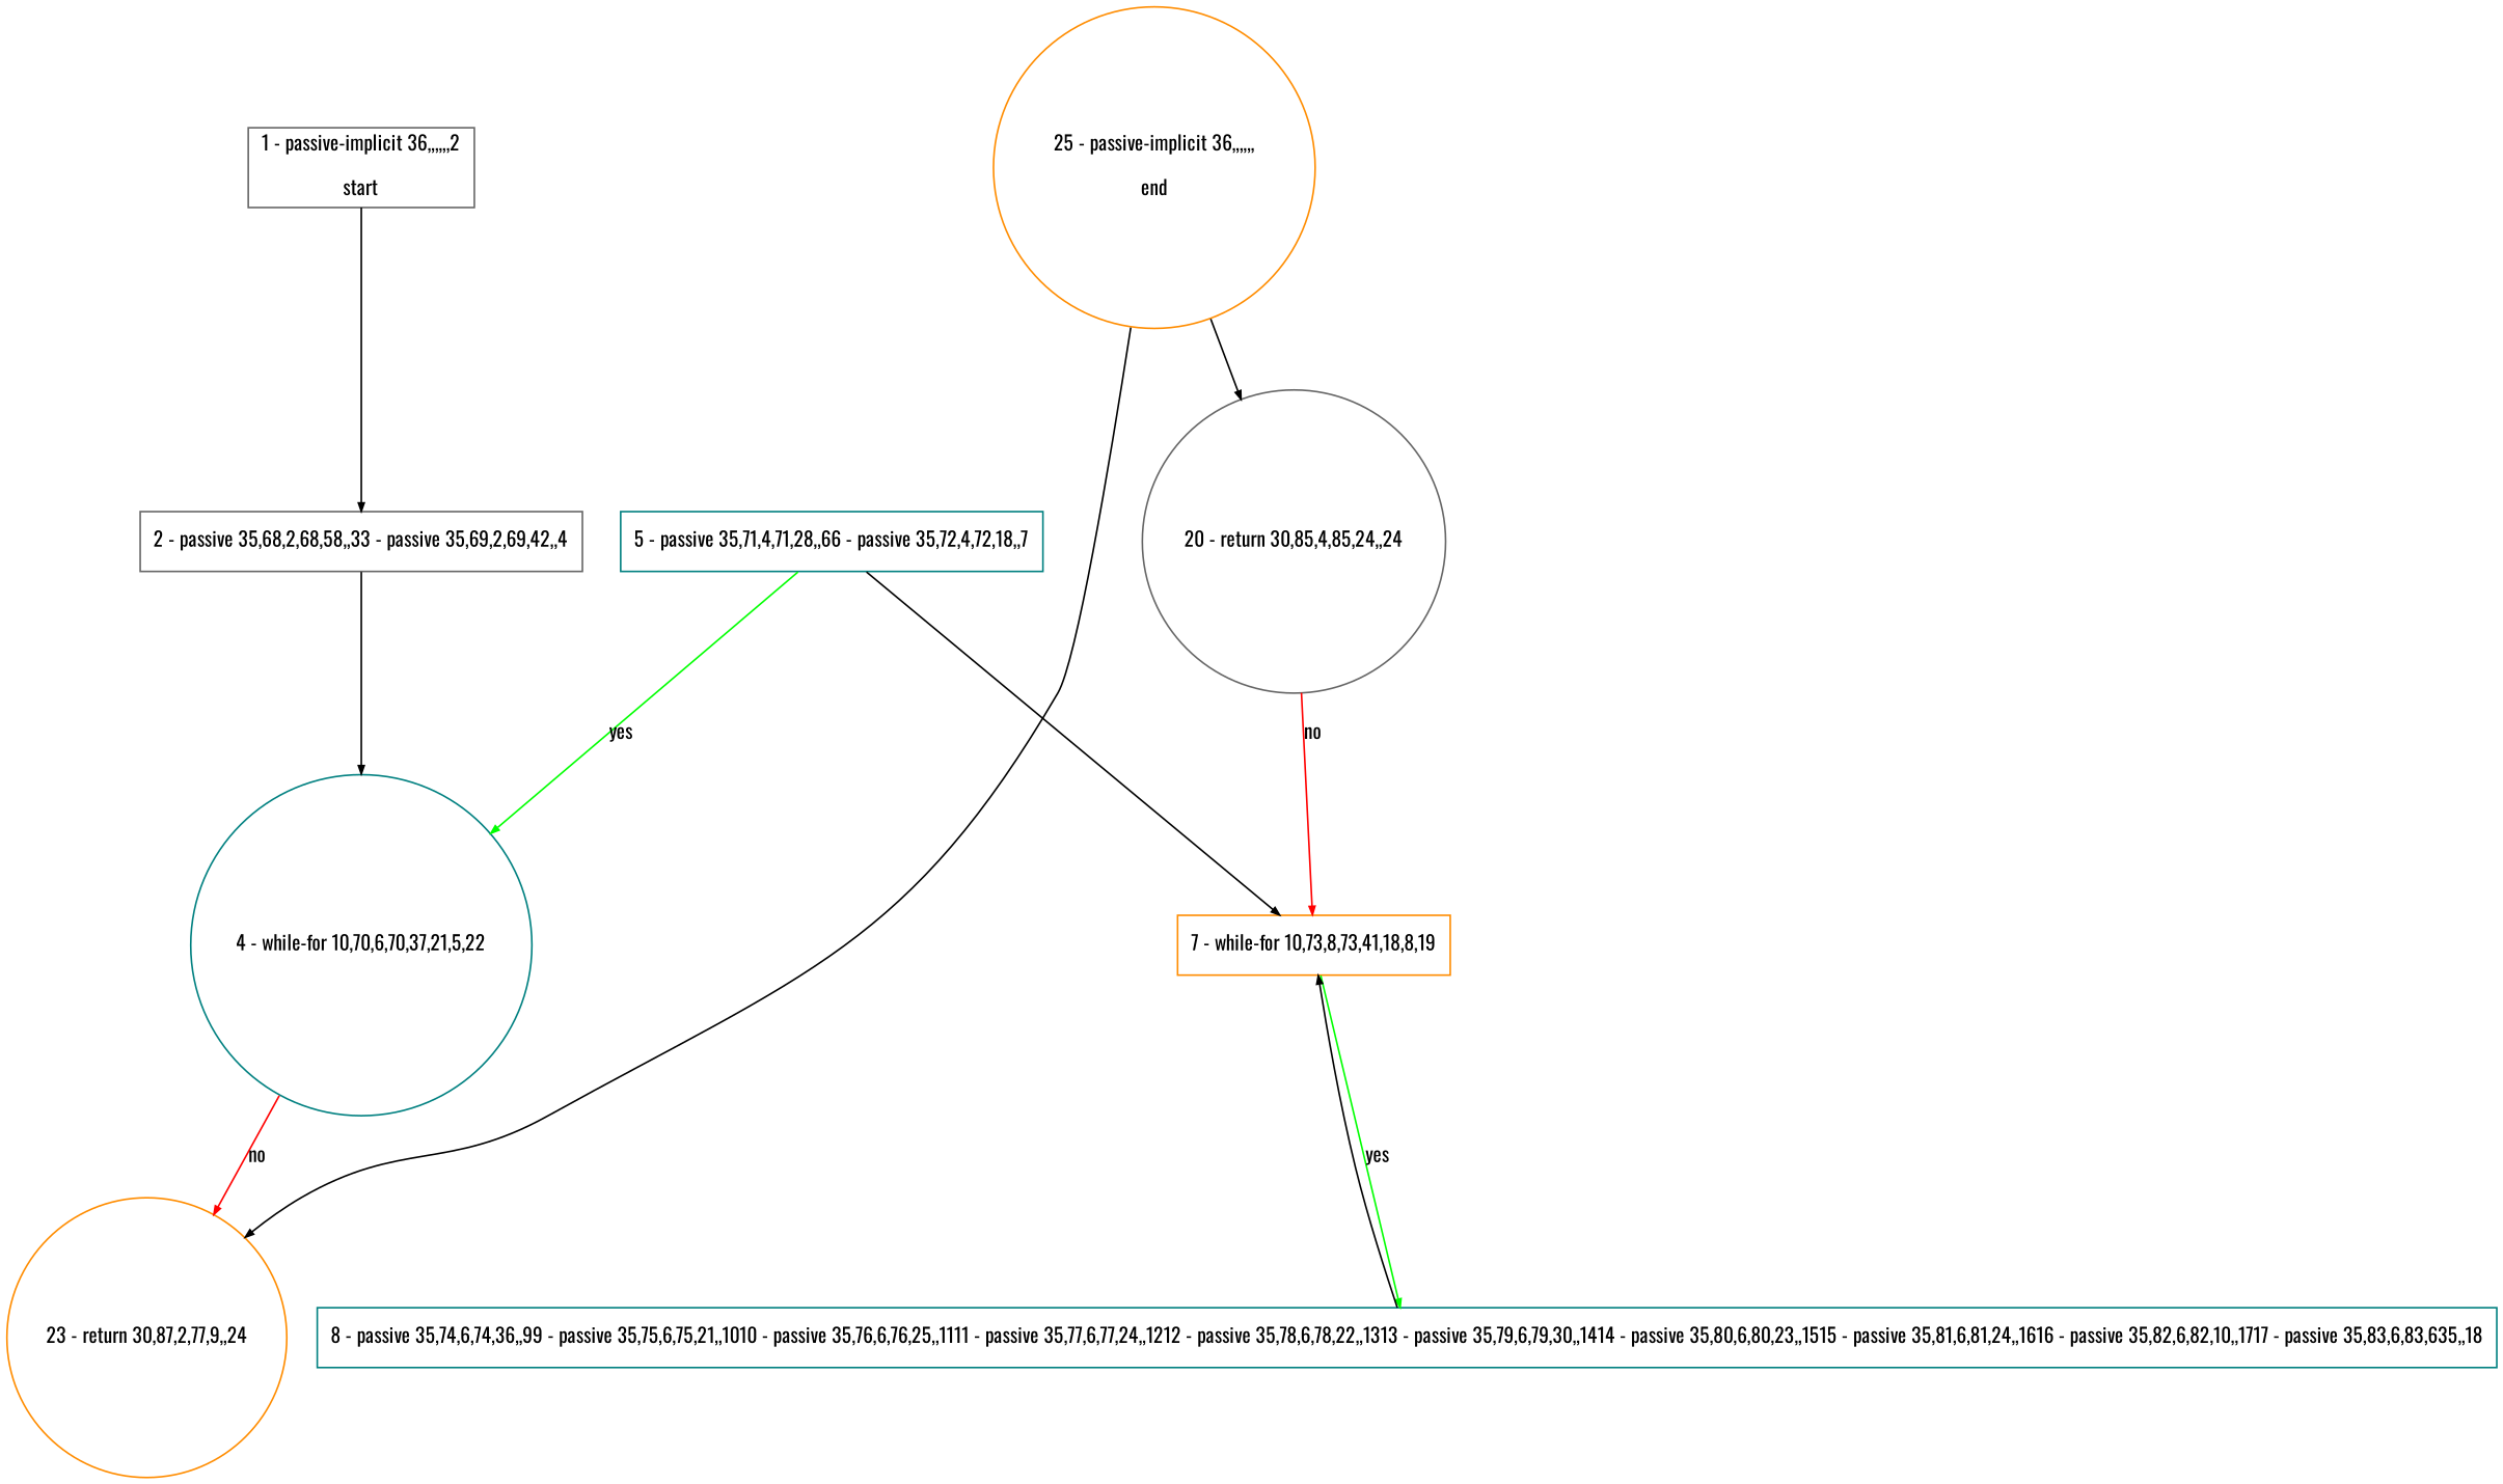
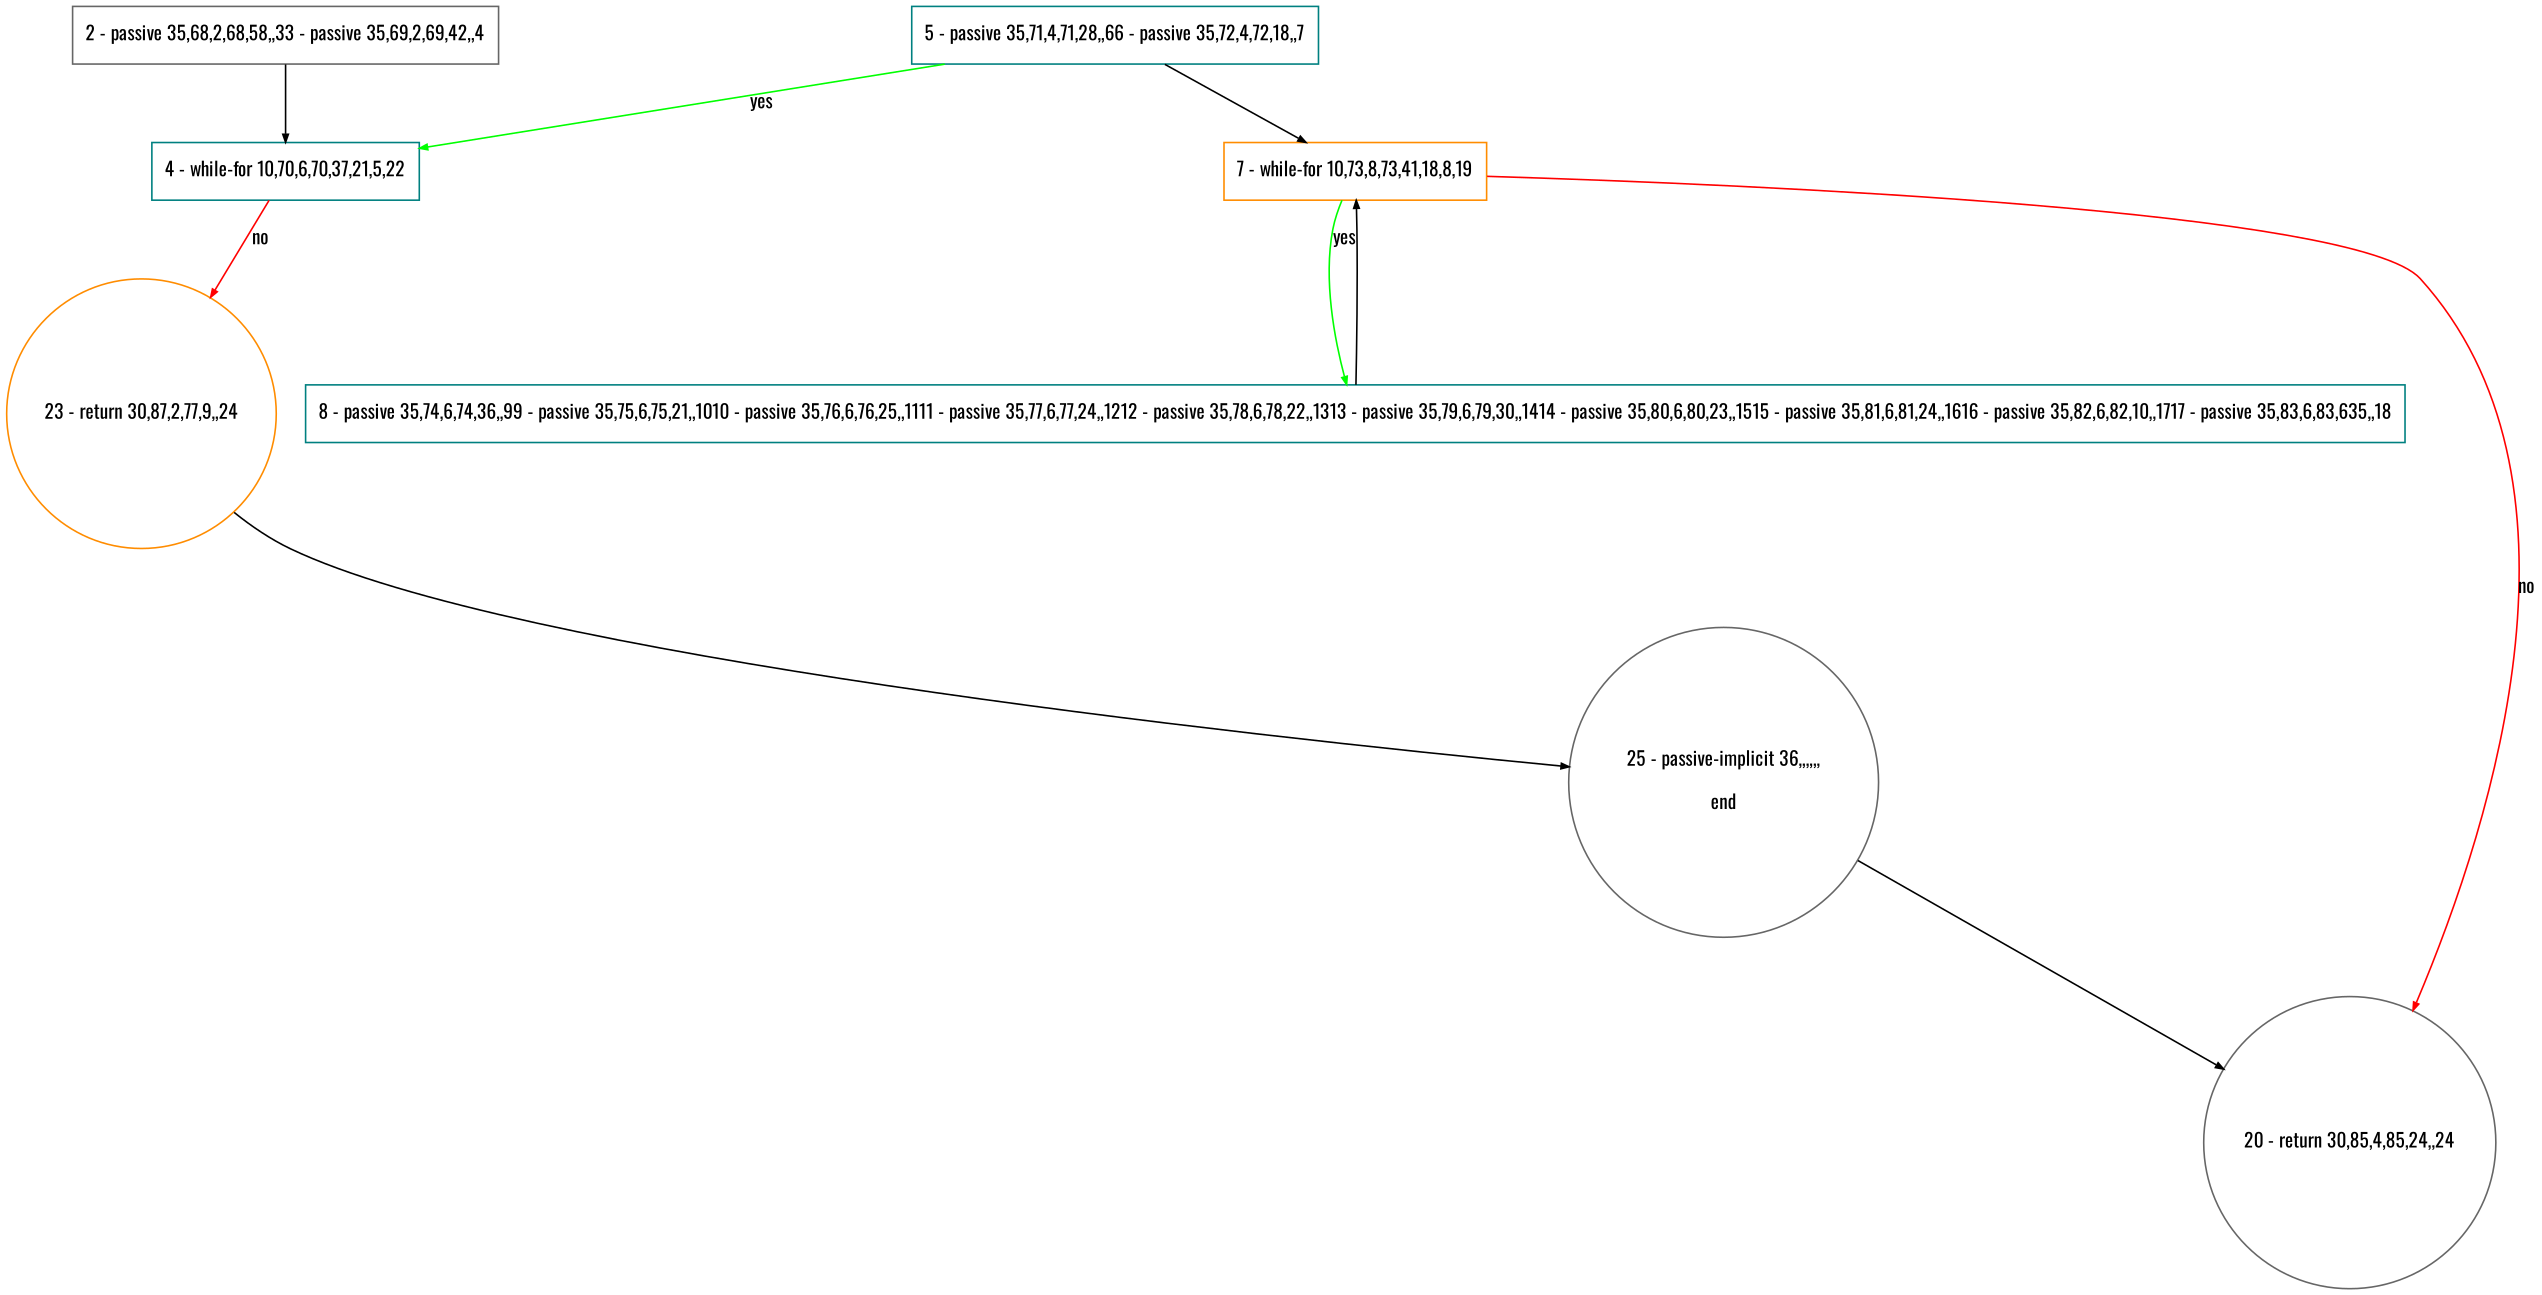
  digraph {
    bgcolor=white
    compound=true
    fillcolor="#FFFFCC"
    fontname=Oswald
    fontsize=12
    pack=true
    packmode=clust
    style="rounded,filled"
    node [color=gray40 compound=true fillcolor="#ffffff" fixedsize=false fontname=Oswald fontsize=12 node_initialized=no shape=box style=filled]
    edge [arrowhead=normal arrowsize=0.5 arrowtail=none color="#000000" compound=true dir=forward fontcolor=black fontname=Oswald fontsize=12]
    n1 [label="2 - passive 35,68,2,68,58,,33 - passive 35,69,2,69,42,,4"]
-   n2 [color=teal label="4 - while-for 10,70,6,70,37,21,5,22" shape=circle]
+   n2 [color=teal label="4 - while-for 10,70,6,70,37,21,5,22"]
    n3 [color=darkorange label="23 - return 30,87,2,77,9,,24" shape=circle]
-   n4 [label="1 - passive-implicit 36,,,,,,2\n\nstart"]
    n5 [color=teal label="5 - passive 35,71,4,71,28,,66 - passive 35,72,4,72,18,,7"]
    n6 [color=darkorange label="7 - while-for 10,73,8,73,41,18,8,19"]
-   n7 [color=darkorange label="25 - passive-implicit 36,,,,,,\n\nend" shape=circle]
+   n7 [label="25 - passive-implicit 36,,,,,,\n\nend" shape=circle]
    n8 [color=teal label="8 - passive 35,74,6,74,36,,99 - passive 35,75,6,75,21,,1010 - passive 35,76,6,76,25,,1111 - passive 35,77,6,77,24,,1212 - passive 35,78,6,78,22,,1313 - passive 35,79,6,79,30,,1414 - passive 35,80,6,80,23,,1515 - passive 35,81,6,81,24,,1616 - passive 35,82,6,82,10,,1717 - passive 35,83,6,83,635,,18"]
    n9 [label="20 - return 30,85,4,85,24,,24" shape=circle]
    n1 -> n2
    n2 -> n3 [color="#ff0000" label=no]
-   n7 -> n3
-   n4 -> n1
+   n3 -> n7
    n5 -> n2 [color="#00ff00" label=yes]
    n5 -> n6
    n6 -> n8 [color="#00ff00" label=yes]
-   n9 -> n6 [color="#ff0000" label=no]
+   n6 -> n9 [color="#ff0000" label=no]
    n7 -> n9
    n8 -> n6
  }
